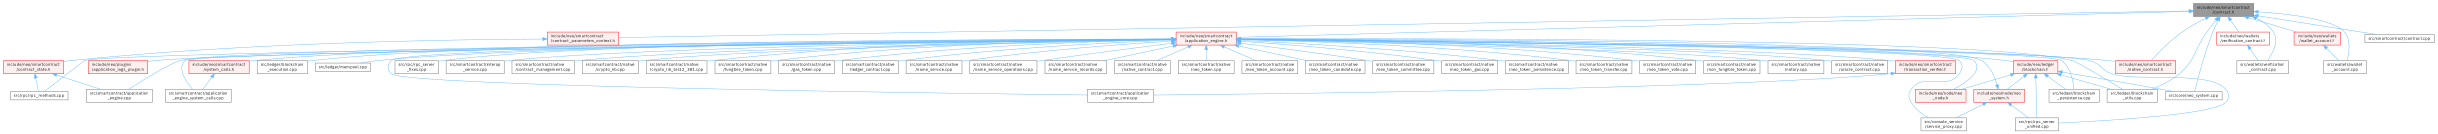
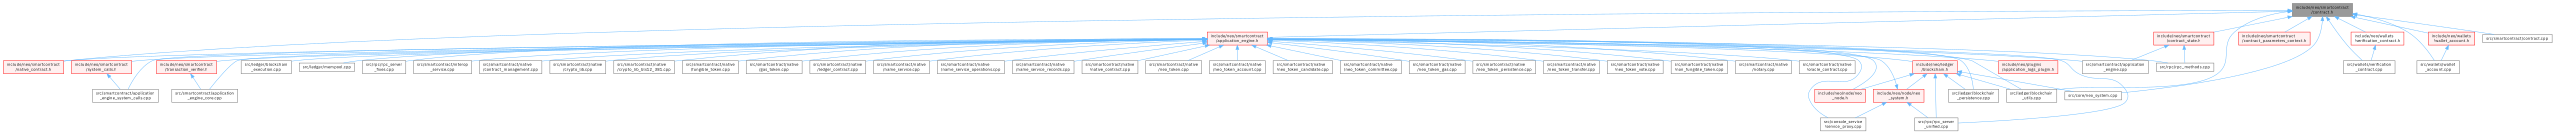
  digraph {
    fontname="IBM Plex Sans"
    node [color=grey40 fillcolor=white fontname="IBM Plex Sans" fontsize=10 shape=box style=filled]
    edge [color=steelblue1 dir=back fontname="IBM Plex Sans" fontsize=10 labelfontname=Helvetica labelfontsize=10 style=solid]
    n1 [color=gray40 fillcolor=grey60 fontcolor=black height=0.2 label="include/neo/smartcontract\l/contract.h" width=0.4]
    n2 [color=red fillcolor="#FFF0F0" height=0.2 label="include/neo/smartcontract\l/application_engine.h" width=0.4]
    n3 [height=0.2 label="src/core/neo_system.cpp" width=0.4]
    n4 [height=0.2 label="src/ledger/blockchain\l_utils.cpp" width=0.4]
    n5 [color=red fillcolor="#FFF0F0" height=0.2 label="include/neo/smartcontract\l/native_contract.h" width=0.4]
    n6 [color=red fillcolor="#FFF0F0" height=0.2 label="include/neo/smartcontract\l/contract_parameters_context.h" width=0.4]
    n7 [color=red fillcolor="#FFF0F0" height=0.2 label="include/neo/smartcontract\l/contract_state.h" width=0.4]
    n8 [color=red height=0.2 label="include/neo/wallets\l/verification_contract.h" width=0.4]
    n9 [height=0.2 label="src/wallets/verification\l_contract.cpp" width=0.4]
    n10 [color=red fillcolor="#FFF0F0" height=0.2 label="include/neo/wallets\l/wallet_account.h" width=0.4]
    n11 [height=0.2 label="src/wallets/wallet\l_account.cpp" width=0.4]
    n12 [height=0.2 label="src/smartcontract/contract.cpp" width=0.4]
    n13 [color=red fillcolor="#FFF0F0" height=0.2 label="include/neo/ledger\l/blockchain.h" width=0.4]
    n14 [color=red fillcolor="#FFF0F0" height=0.2 label="include/neo/node/neo\l_node.h" width=0.4]
    n15 [height=0.2 label="src/console_service\l/service_proxy.cpp" width=0.4]
    n16 [height=0.2 label="src/rpc/rpc_server\l_unified.cpp" width=0.4]
    n17 [height=0.2 label="src/ledger/blockchain\l_persistence.cpp" width=0.4]
    n18 [color=red fillcolor="#FFF0F0" height=0.2 label="include/neo/plugins\l/application_logs_plugin.h" width=0.4]
    n19 [color=red fillcolor="#FFF0F0" height=0.2 label="include/neo/smartcontract\l/system_calls.h" width=0.4]
    n20 [height=0.2 label="src/smartcontract/application\l_engine_system_calls.cpp" width=0.4]
    n21 [color=red fillcolor="#FFF0F0" height=0.2 label="include/neo/smartcontract\l/transaction_verifier.h" width=0.4]
    n22 [height=0.2 label="src/smartcontract/application\l_engine_core.cpp" width=0.4]
    n23 [height=0.2 label="src/ledger/blockchain\l_execution.cpp" width=0.4]
    n24 [height=0.2 label="src/ledger/mempool.cpp" width=0.4]
    n25 [height=0.2 label="src/rpc/rpc_methods.cpp" width=0.4]
    n26 [height=0.2 label="src/rpc/rpc_server\l_fixes.cpp" width=0.4]
    n27 [height=0.2 label="src/smartcontract/application\l_engine.cpp" width=0.4]
    n28 [height=0.2 label="src/smartcontract/interop\l_service.cpp" width=0.4]
    n29 [height=0.2 label="src/smartcontract/native\l/contract_management.cpp" width=0.4]
    n30 [height=0.2 label="src/smartcontract/native\l/crypto_lib.cpp" width=0.4]
    n31 [height=0.2 label="src/smartcontract/native\l/crypto_lib_bls12_381.cpp" width=0.4]
    n32 [height=0.2 label="src/smartcontract/native\l/fungible_token.cpp" width=0.4]
    n33 [height=0.2 label="src/smartcontract/native\l/gas_token.cpp" width=0.4]
    n34 [height=0.2 label="src/smartcontract/native\l/ledger_contract.cpp" width=0.4]
    n35 [height=0.2 label="src/smartcontract/native\l/name_service.cpp" width=0.4]
    n36 [height=0.2 label="src/smartcontract/native\l/name_service_operations.cpp" width=0.4]
    n37 [height=0.2 label="src/smartcontract/native\l/name_service_records.cpp" width=0.4]
    n38 [height=0.2 label="src/smartcontract/native\l/native_contract.cpp" width=0.4]
    n39 [height=0.2 label="src/smartcontract/native\l/neo_token.cpp" width=0.4]
    n40 [height=0.2 label="src/smartcontract/native\l/neo_token_account.cpp" width=0.4]
    n41 [height=0.2 label="src/smartcontract/native\l/neo_token_candidate.cpp" width=0.4]
    n42 [height=0.2 label="src/smartcontract/native\l/neo_token_committee.cpp" width=0.4]
    n43 [height=0.2 label="src/smartcontract/native\l/neo_token_gas.cpp" width=0.4]
    n44 [height=0.2 label="src/smartcontract/native\l/neo_token_persistence.cpp" width=0.4]
    n45 [height=0.2 label="src/smartcontract/native\l/neo_token_transfer.cpp" width=0.4]
    n46 [height=0.2 label="src/smartcontract/native\l/neo_token_vote.cpp" width=0.4]
    n47 [height=0.2 label="src/smartcontract/native\l/non_fungible_token.cpp" width=0.4]
    n48 [height=0.2 label="src/smartcontract/native\l/notary.cpp" width=0.4]
    n49 [height=0.2 label="src/smartcontract/native\l/oracle_contract.cpp" width=0.4]
    n50 [color=red fillcolor="#FFF0F0" height=0.2 label="include/neo/node/neo\l_system.h" width=0.4]
    n1 -> n2
    n1 -> n3
    n1 -> n4
    n1 -> n5
    n1 -> n6
-   n6 -> n7
+   n1 -> n7
    n1 -> n8
    n1 -> n9
    n1 -> n10
    n1 -> n11
    n1 -> n12
    n2 -> n4
    n2 -> n5
    n2 -> n13
    n2 -> n14
    n2 -> n15
    n2 -> n16
    n2 -> n17
    n2 -> n18
    n2 -> n19
    n2 -> n20
    n2 -> n21
    n2 -> n22
    n2 -> n23
    n2 -> n24
    n2 -> n25
    n2 -> n26
    n2 -> n27
    n2 -> n28
    n2 -> n29
    n2 -> n30
    n2 -> n31
    n2 -> n32
    n2 -> n33
    n2 -> n34
    n2 -> n35
    n2 -> n36
    n2 -> n37
    n2 -> n38
    n2 -> n39
    n2 -> n40
    n2 -> n41
    n2 -> n42
    n2 -> n43
    n2 -> n44
    n2 -> n45
    n2 -> n46
    n2 -> n47
    n2 -> n48
    n2 -> n49
    n7 -> n25
    n7 -> n27
    n8 -> n9
    n10 -> n11
    n13 -> n3
    n13 -> n4
    n13 -> n14
    n13 -> n16
    n13 -> n17
    n13 -> n50
    n19 -> n20
    n21 -> n22
    n50 -> n2
    n50 -> n15
    n50 -> n16
  }
